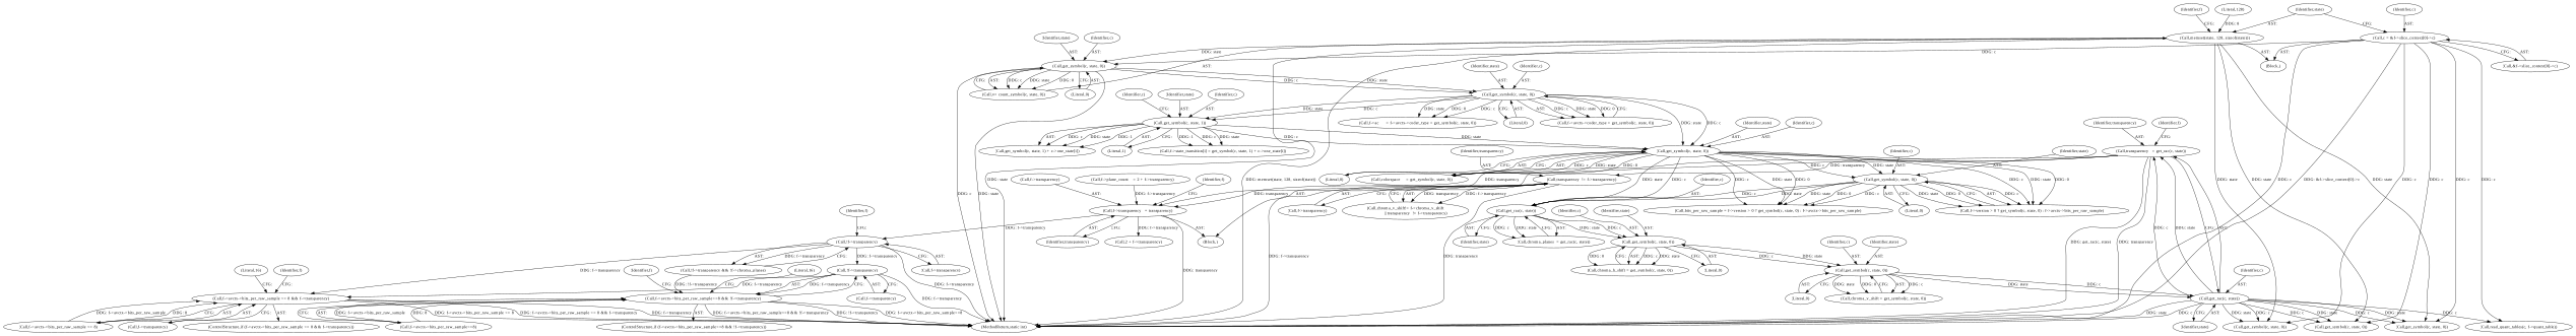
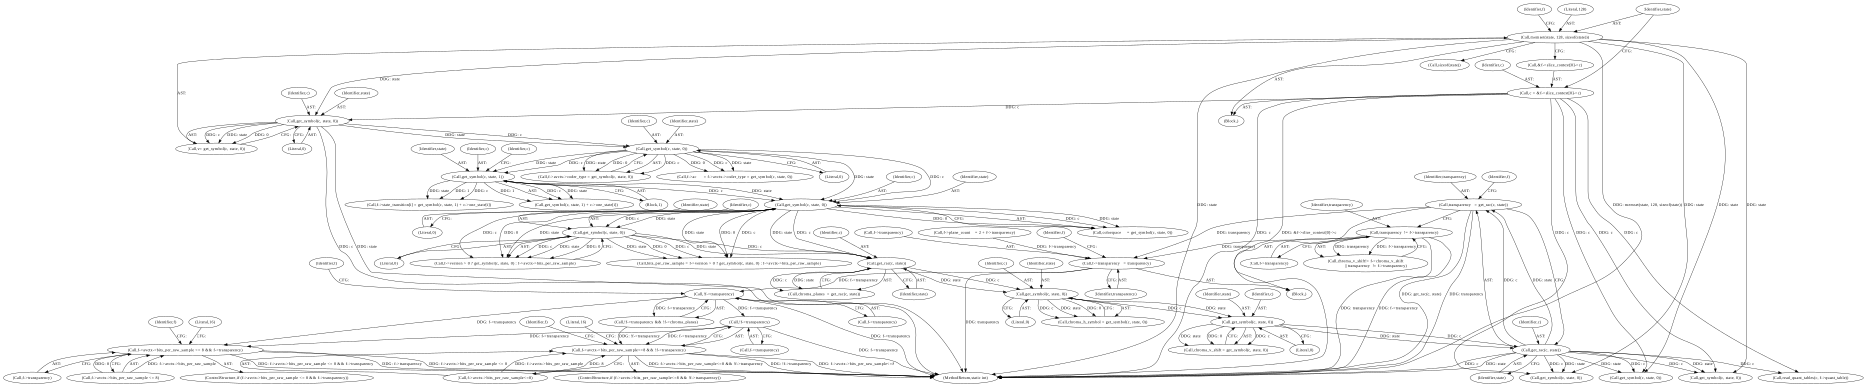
  digraph {
    fontname="Liberation Serif"
    node [fontname="Liberation Serif"]
    edge [fontname="Liberation Serif"]
    n1 [label="(Call,!f->transparency)"]
    n2 [label="(Call,f->avctx->bits_per_raw_sample<=8 && !f->transparency)"]
    n3 [label="(Call,f->avctx->bits_per_raw_sample <= 8 && f->transparency)"]
    n4 [label="(Call,f->transparency)"]
    n5 [label="(MethodReturn,static int)"]
    n6 [label="(ControlStructure,if (f->avctx->bits_per_raw_sample<=8 && !f->transparency))"]
    n7 [label="(Call,f->avctx->bits_per_raw_sample<=8)"]
    n8 [label="(Call,f->avctx->bits_per_raw_sample <= 8)"]
    n9 [label="(Call,f->transparency)"]
    n10 [label="(ControlStructure,if (f->avctx->bits_per_raw_sample <= 8 && f->transparency))"]
    n11 [label="(Call,!f->transparency)"]
    n12 [label="(Call,f->transparency)"]
    n13 [label="(Call,!f->transparency && !f->chroma_planes)"]
    n14 [label="(Call,f->transparency   = transparency)"]
    n15 [label="(Block,)"]
-   n16 [label="(Call,2 + f->transparency)"]
    n17 [label="(Identifier,transparency)"]
    n18 [label="(Call,f->plane_count    = 2 + f->transparency)"]
    n19 [label="(Call,transparency   = get_rac(c, state))"]
    n20 [label="(Call,get_rac(c, state))"]
    n21 [label="(Call,transparency  != f->transparency)"]
    n22 [label="(Call,get_symbol(c, state, 0))"]
    n23 [label="(Call,get_symbol(c, state, 0))"]
    n24 [label="(Call,get_symbol(c, state, 0))"]
    n25 [label="(Identifier,state)"]
    n26 [label="(Call,read_quant_tables(c, f->quant_table))"]
    n27 [label="(Call,f->transparency)"]
    n28 [label="(Call,chroma_v_shift!= f->chroma_v_shift\n                 || transparency  != f->transparency)"]
    n29 [label="(Call,get_symbol(c, state, 0))"]
    n30 [label="(Literal,0)"]
    n31 [label="(Call,chroma_v_shift = get_symbol(c, state, 0))"]
    n32 [label="(Call,get_symbol(c, state, 0))"]
    n33 [label="(Literal,0)"]
-   n34 [label="(Call,chroma_h_shift = get_symbol(c, state, 0))"]
+   n34 [label="(Call,chroma_h_symbol = get_symbol(c, state, 0))"]
    n35 [label="(Call,get_rac(c, state))"]
    n36 [label="(Call,chroma_planes  = get_rac(c, state))"]
    n37 [label="(Identifier,state)"]
    n38 [label="(Call,get_symbol(c, state, 0))"]
    n39 [label="(Call,get_symbol(c, state, 0))"]
    n40 [label="(Literal,0)"]
    n41 [label="(Call,f->version > 0 ? get_symbol(c, state, 0) : f->avctx->bits_per_raw_sample)"]
    n42 [label="(Call,bits_per_raw_sample = f->version > 0 ? get_symbol(c, state, 0) : f->avctx->bits_per_raw_sample)"]
    n43 [label="(Call,colorspace     = get_symbol(c, state, 0))"]
    n44 [label="(Literal,0)"]
    n45 [label="(Call,get_symbol(c, state, 0))"]
    n46 [label="(Call,get_symbol(c, state, 1))"]
    n47 [label="(Literal,0)"]
    n48 [label="(Call,f->avctx->coder_type = get_symbol(c, state, 0))"]
    n49 [label="(Call,f->ac      = f->avctx->coder_type = get_symbol(c, state, 0))"]
    n50 [label="(Call,f->state_transition[i] = get_symbol(c, state, 1) + c->one_state[i])"]
-   n51 [label="(Literal,1)"]
+   n51 [label="(Block,1)"]
    n52 [label="(Call,get_symbol(c, state, 1) + c->one_state[i])"]
    n53 [label="(Call,get_symbol(c, state, 0))"]
    n54 [label="(Literal,0)"]
-   n55 [label="(Call,v= count_symbol(c, state, 0))"]
+   n55 [label="(Call,v= get_symbol(c, state, 0))"]
    n56 [label="(Call,memset(state, 128, sizeof(state)))"]
    n57 [label="(Call,c = &f->slice_context[0]->c)"]
    n58 [label="(Block,)"]
    n59 [label="(Call,&f->slice_context[0]->c)"]
+   n60 [label="(Call,sizeof(state))"]
    n61 [label="(Identifier,c)"]
    n62 [label="(Identifier,transparency)"]
    n63 [label="(Identifier,f)"]
    n64 [label="(Identifier,state)"]
    n65 [label="(Literal,128)"]
    n66 [label="(Identifier,state)"]
    n67 [label="(Identifier,transparency)"]
    n68 [label="(Identifier,c)"]
    n69 [label="(Identifier,c)"]
    n70 [label="(Identifier,c)"]
    n71 [label="(Identifier,c)"]
    n72 [label="(Identifier,f)"]
    n73 [label="(Identifier,state)"]
    n74 [label="(Identifier,f)"]
    n75 [label="(Literal,16)"]
    n76 [label="(Identifier,f)"]
    n77 [label="(Identifier,c)"]
    n78 [label="(Identifier,c)"]
    n79 [label="(Identifier,c)"]
    n80 [label="(Call,f->transparency)"]
    n81 [label="(Identifier,f)"]
    n82 [label="(Identifier,state)"]
    n83 [label="(Literal,16)"]
    n84 [label="(Identifier,c)"]
    n85 [label="(Identifier,state)"]
    n86 [label="(Identifier,state)"]
    n87 [label="(Identifier,f)"]
    n88 [label="(Identifier,c)"]
    n89 [label="(Identifier,state)"]
    n90 [label="(Identifier,c)"]
    n91 [label="(Identifier,state)"]
    n1 -> n2 [label="AST: "]
    n1 -> n2 [label="DDG: f->transparency"]
    n1 -> n3 [label="DDG: f->transparency"]
    n1 -> n4 [label="CFG: "]
    n1 -> n5 [label="DDG: f->transparency"]
    n2 -> n1 [label="CFG: "]
    n2 -> n5 [label="DDG: f->avctx->bits_per_raw_sample<=8 && !f->transparency"]
    n2 -> n5 [label="DDG: !f->transparency"]
    n2 -> n5 [label="DDG: f->avctx->bits_per_raw_sample<=8"]
    n2 -> n6 [label="AST: "]
    n2 -> n7 [label="CFG: "]
    n3 -> n5 [label="DDG: f->transparency"]
    n3 -> n5 [label="DDG: f->avctx->bits_per_raw_sample <= 8"]
    n3 -> n5 [label="DDG: f->avctx->bits_per_raw_sample <= 8 && f->transparency"]
    n3 -> n8 [label="CFG: "]
    n3 -> n9 [label="CFG: "]
    n3 -> n10 [label="AST: "]
    n4 -> n1 [label="AST: "]
    n7 -> n2 [label="AST: "]
    n7 -> n2 [label="DDG: f->avctx->bits_per_raw_sample"]
    n7 -> n2 [label="DDG: 8"]
    n8 -> n3 [label="AST: "]
    n8 -> n3 [label="DDG: f->avctx->bits_per_raw_sample"]
    n8 -> n3 [label="DDG: 8"]
    n9 -> n3 [label="AST: "]
    n11 -> n1 [label="DDG: f->transparency"]
    n11 -> n3 [label="DDG: f->transparency"]
    n11 -> n5 [label="DDG: f->transparency"]
    n11 -> n12 [label="CFG: "]
    n11 -> n13 [label="AST: "]
    n11 -> n13 [label="DDG: f->transparency"]
    n12 -> n11 [label="AST: "]
    n13 -> n2 [label="DDG: !f->transparency"]
    n13 -> n11 [label="CFG: "]
    n14 -> n5 [label="DDG: transparency"]
    n14 -> n11 [label="DDG: f->transparency"]
    n14 -> n15 [label="AST: "]
-   n14 -> n16 [label="DDG: f->transparency"]
    n14 -> n17 [label="CFG: "]
    n17 -> n14 [label="AST: "]
    n18 -> n14 [label="DDG: f->transparency"]
    n19 -> n5 [label="DDG: get_rac(c, state)"]
    n19 -> n5 [label="DDG: transparency"]
    n19 -> n14 [label="DDG: transparency"]
    n19 -> n15 [label="AST: "]
    n19 -> n20 [label="CFG: "]
-   n19 -> n21 [label="DDG: transparency"]
+   n19 -> n21 [label="CFG: "]
    n20 -> n5 [label="DDG: state"]
    n20 -> n5 [label="DDG: c"]
    n20 -> n19 [label="AST: "]
    n20 -> n19 [label="DDG: c"]
    n20 -> n19 [label="DDG: state"]
    n20 -> n22 [label="DDG: c"]
    n20 -> n22 [label="DDG: state"]
    n20 -> n23 [label="DDG: c"]
    n20 -> n23 [label="DDG: state"]
    n20 -> n24 [label="DDG: c"]
    n20 -> n24 [label="DDG: state"]
    n20 -> n25 [label="CFG: "]
    n20 -> n26 [label="DDG: c"]
    n21 -> n5 [label="DDG: f->transparency"]
    n21 -> n5 [label="DDG: transparency"]
    n21 -> n14 [label="DDG: transparency"]
    n21 -> n27 [label="CFG: "]
    n21 -> n28 [label="AST: "]
    n21 -> n28 [label="DDG: transparency"]
    n21 -> n28 [label="DDG: f->transparency"]
    n25 -> n20 [label="AST: "]
    n27 -> n21 [label="AST: "]
    n28 -> n21 [label="CFG: "]
    n29 -> n20 [label="DDG: c"]
    n29 -> n20 [label="DDG: state"]
    n29 -> n30 [label="CFG: "]
    n29 -> n31 [label="AST: "]
    n29 -> n31 [label="DDG: c"]
    n29 -> n31 [label="DDG: state"]
    n29 -> n31 [label="DDG: 0"]
    n30 -> n29 [label="AST: "]
    n31 -> n29 [label="CFG: "]
    n32 -> n29 [label="DDG: c"]
    n32 -> n29 [label="DDG: state"]
    n32 -> n33 [label="CFG: "]
    n32 -> n34 [label="AST: "]
    n32 -> n34 [label="DDG: c"]
    n32 -> n34 [label="DDG: state"]
    n32 -> n34 [label="DDG: 0"]
    n33 -> n32 [label="AST: "]
    n34 -> n32 [label="CFG: "]
    n35 -> n32 [label="DDG: c"]
    n35 -> n32 [label="DDG: state"]
    n35 -> n36 [label="AST: "]
    n35 -> n36 [label="DDG: c"]
    n35 -> n36 [label="DDG: state"]
    n35 -> n37 [label="CFG: "]
    n36 -> n35 [label="CFG: "]
    n37 -> n35 [label="AST: "]
    n38 -> n35 [label="DDG: c"]
    n38 -> n35 [label="DDG: state"]
    n38 -> n39 [label="DDG: c"]
    n38 -> n39 [label="DDG: state"]
    n38 -> n40 [label="CFG: "]
    n38 -> n41 [label="DDG: c"]
    n38 -> n41 [label="DDG: state"]
    n38 -> n41 [label="DDG: 0"]
    n38 -> n42 [label="DDG: c"]
    n38 -> n42 [label="DDG: state"]
    n38 -> n42 [label="DDG: 0"]
    n38 -> n43 [label="AST: "]
    n38 -> n43 [label="DDG: c"]
    n38 -> n43 [label="DDG: state"]
    n38 -> n43 [label="DDG: 0"]
    n39 -> n35 [label="DDG: c"]
    n39 -> n35 [label="DDG: state"]
    n39 -> n41 [label="AST: "]
    n39 -> n41 [label="DDG: c"]
    n39 -> n41 [label="DDG: state"]
    n39 -> n41 [label="DDG: 0"]
    n39 -> n42 [label="DDG: c"]
    n39 -> n42 [label="DDG: state"]
    n39 -> n42 [label="DDG: 0"]
    n39 -> n44 [label="CFG: "]
    n40 -> n38 [label="AST: "]
    n41 -> n39 [label="CFG: "]
    n43 -> n38 [label="CFG: "]
    n44 -> n39 [label="AST: "]
    n45 -> n38 [label="DDG: c"]
    n45 -> n38 [label="DDG: state"]
    n45 -> n46 [label="DDG: c"]
    n45 -> n46 [label="DDG: state"]
    n45 -> n47 [label="CFG: "]
    n45 -> n48 [label="AST: "]
    n45 -> n48 [label="DDG: c"]
    n45 -> n48 [label="DDG: state"]
    n45 -> n48 [label="DDG: 0"]
    n45 -> n49 [label="DDG: c"]
    n45 -> n49 [label="DDG: state"]
    n45 -> n49 [label="DDG: 0"]
    n46 -> n38 [label="DDG: c"]
    n46 -> n38 [label="DDG: state"]
    n46 -> n50 [label="DDG: c"]
    n46 -> n50 [label="DDG: state"]
    n46 -> n50 [label="DDG: 1"]
    n46 -> n51 [label="CFG: "]
    n46 -> n52 [label="AST: "]
    n46 -> n52 [label="DDG: c"]
    n46 -> n52 [label="DDG: state"]
    n46 -> n52 [label="DDG: 1"]
    n47 -> n45 [label="AST: "]
    n48 -> n45 [label="CFG: "]
    n51 -> n46 [label="AST: "]
    n53 -> n5 [label="DDG: c"]
    n53 -> n5 [label="DDG: state"]
    n53 -> n45 [label="DDG: c"]
    n53 -> n45 [label="DDG: state"]
    n53 -> n54 [label="CFG: "]
    n53 -> n55 [label="AST: "]
    n53 -> n55 [label="DDG: c"]
    n53 -> n55 [label="DDG: state"]
    n53 -> n55 [label="DDG: 0"]
    n54 -> n53 [label="AST: "]
    n55 -> n53 [label="CFG: "]
    n55 -> n56 [label="AST: "]
    n56 -> n5 [label="DDG: memset(state, 128, sizeof(state))"]
    n56 -> n5 [label="DDG: state"]
    n56 -> n22 [label="DDG: state"]
    n56 -> n23 [label="DDG: state"]
    n56 -> n24 [label="DDG: state"]
    n56 -> n53 [label="DDG: state"]
    n56 -> n58 [label="AST: "]
+   n56 -> n60 [label="CFG: "]
    n57 -> n5 [label="DDG: c"]
    n57 -> n5 [label="DDG: &f->slice_context[0]->c"]
    n57 -> n22 [label="DDG: c"]
    n57 -> n23 [label="DDG: c"]
    n57 -> n24 [label="DDG: c"]
    n57 -> n26 [label="DDG: c"]
    n57 -> n53 [label="DDG: c"]
    n57 -> n58 [label="AST: "]
-   n57 -> n59 [label="CFG: "]
+   n56 -> n59 [label="CFG: "]
    n59 -> n57 [label="AST: "]
    n61 -> n57 [label="AST: "]
    n62 -> n19 [label="AST: "]
    n63 -> n56 [label="CFG: "]
    n64 -> n46 [label="AST: "]
-   n65 -> n56 [label="DDG: 8"]
+   n65 -> n56 [label="AST: "]
    n66 -> n45 [label="AST: "]
    n67 -> n21 [label="AST: "]
    n68 -> n46 [label="AST: "]
    n69 -> n20 [label="AST: "]
    n70 -> n45 [label="AST: "]
    n71 -> n38 [label="AST: "]
    n72 -> n11 [label="CFG: "]
    n73 -> n38 [label="AST: "]
    n74 -> n14 [label="CFG: "]
    n75 -> n3 [label="CFG: "]
    n76 -> n2 [label="CFG: "]
    n77 -> n32 [label="AST: "]
    n78 -> n35 [label="AST: "]
    n79 -> n46 [label="CFG: "]
    n80 -> n14 [label="AST: "]
    n81 -> n3 [label="CFG: "]
    n82 -> n53 [label="AST: "]
    n83 -> n2 [label="CFG: "]
    n84 -> n53 [label="AST: "]
    n85 -> n29 [label="AST: "]
    n86 -> n56 [label="AST: "]
    n86 -> n57 [label="CFG: "]
    n87 -> n19 [label="CFG: "]
    n88 -> n39 [label="AST: "]
    n89 -> n32 [label="AST: "]
    n90 -> n29 [label="AST: "]
    n91 -> n39 [label="AST: "]
  }
